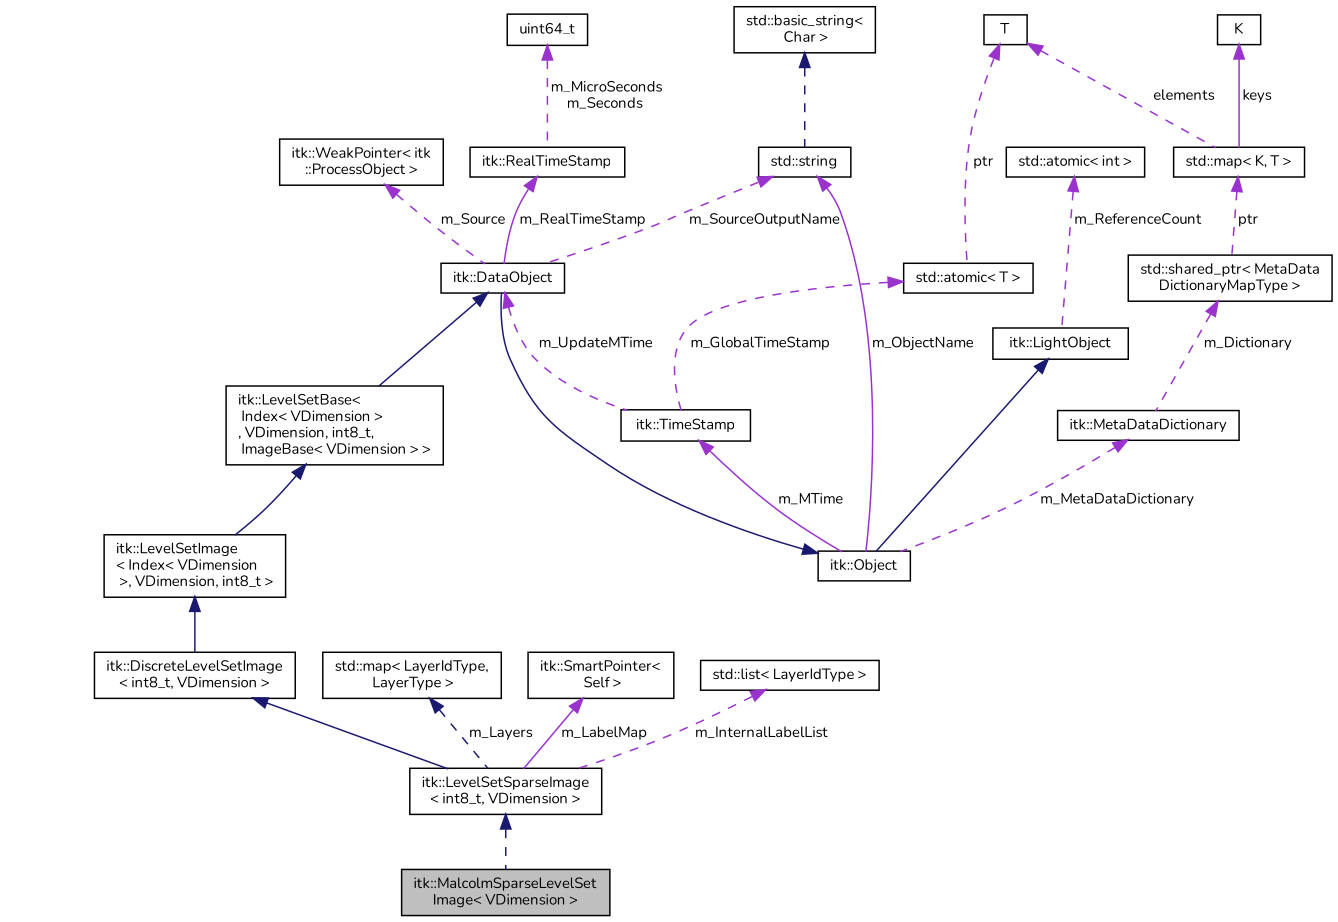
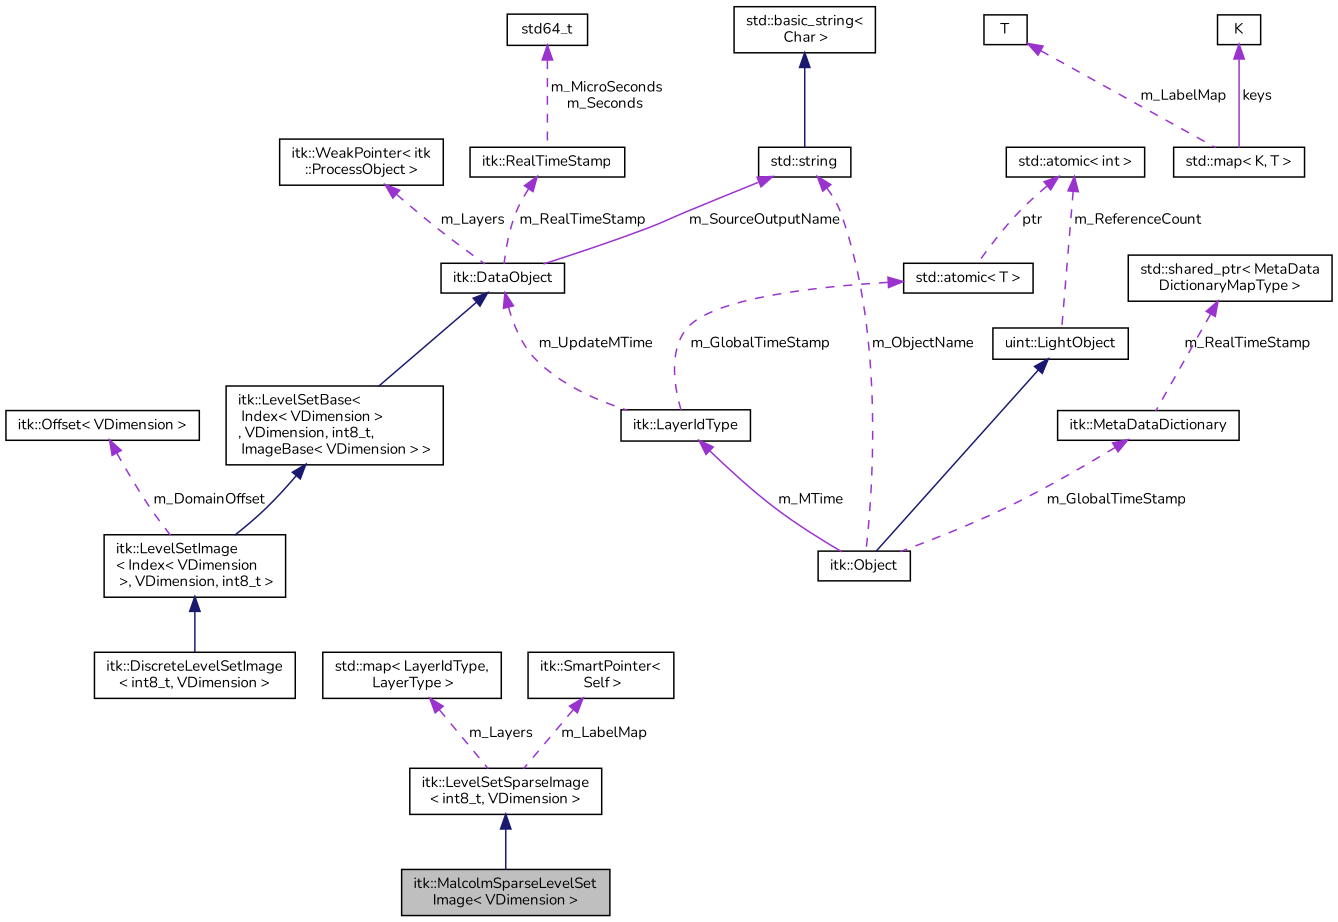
  digraph {
    fontname=Nunito
    rankdir=TB
    node [color=black fillcolor=white fontname=Nunito fontsize=10 shape=record style=filled]
    edge [color=darkorchid3 dir=back fontname=Nunito fontsize=10 labelfontname=Helvetica labelfontsize=10 style=dashed]
    n1 [fillcolor=grey75 fontcolor=black height=0.2 label="itk::MalcolmSparseLevelSet\lImage\< VDimension \>" width=0.4]
    n2 [height=0.2 label="itk::LevelSetSparseImage\l\< int8_t, VDimension \>" width=0.4]
    n3 [height=0.2 label="itk::DiscreteLevelSetImage\l\< int8_t, VDimension \>" width=0.4]
    n4 [height=0.2 label="itk::LevelSetImage\l\< Index\< VDimension\l \>, VDimension, int8_t \>" width=0.4]
    n5 [height=0.2 label="itk::LevelSetBase\<\l Index\< VDimension \>\l, VDimension, int8_t,\l ImageBase\< VDimension \> \>" width=0.4]
    n6 [height=0.2 label="itk::DataObject" width=0.4]
-   n7 [height=0.2 label="itk::TimeStamp" width=0.4]
+   n7 [height=0.2 label="itk::LayerIdType" width=0.4]
    n8 [height=0.2 label="itk::Object" width=0.4]
-   n9 [height=0.2 label="itk::LightObject" width=0.4]
+   n9 [height=0.2 label="uint::LightObject" width=0.4]
    n10 [height=0.2 label="std::atomic\< int \>" width=0.4]
    n11 [height=0.2 label="std::atomic\< T \>" width=0.4]
    n12 [height=0.2 label=T width=0.4]
    n13 [height=0.2 label="std::map\< K, T \>" width=0.4]
    n14 [height=0.2 label="std::shared_ptr\< MetaData\lDictionaryMapType \>" width=0.4]
    n15 [height=0.2 label="itk::MetaDataDictionary" width=0.4]
    n16 [height=0.2 label=K width=0.4]
    n17 [height=0.2 label="std::string" width=0.4]
    n18 [height=0.2 label="std::basic_string\<\l Char \>" width=0.4]
    n19 [height=0.2 label="itk::WeakPointer\< itk\l::ProcessObject \>" width=0.4]
    n20 [height=0.2 label="itk::RealTimeStamp" width=0.4]
-   n21 [height=0.2 label=uint64_t width=0.4]
+   n21 [height=0.2 label=std64_t width=0.4]
+   n22 [height=0.2 label="itk::Offset\< VDimension \>" width=0.4]
    n23 [height=0.2 label="std::map\< LayerIdType,\l LayerType \>" width=0.4]
    n24 [height=0.2 label="itk::SmartPointer\<\l Self \>" width=0.4]
-   n25 [height=0.2 label="std::list\< LayerIdType \>" width=0.4]
-   n2 -> n1 [color=midnightblue]
-   n3 -> n2 [color=midnightblue style=solid]
+   n2 -> n1 [color=midnightblue style=solid]
    n4 -> n3 [color=midnightblue style=solid]
    n5 -> n4 [color=midnightblue style=solid]
    n6 -> n5 [color=midnightblue style=solid]
    n6 -> n7 [label=" m_UpdateMTime"]
    n7 -> n8 [label=" m_MTime" style=solid]
-   n8 -> n6 [color=midnightblue style=solid]
    n9 -> n8 [color=midnightblue style=solid]
    n10 -> n9 [label=" m_ReferenceCount"]
    n11 -> n7 [label=" m_GlobalTimeStamp"]
-   n12 -> n11 [label=" ptr"]
-   n12 -> n13 [label=" elements"]
-   n13 -> n14 [label=" ptr"]
-   n14 -> n15 [label=" m_Dictionary"]
-   n15 -> n8 [label=" m_MetaDataDictionary"]
+   n10 -> n11 [label=" ptr"]
+   n12 -> n13 [label=" m_LabelMap"]
+   n14 -> n15 [label=" m_RealTimeStamp"]
+   n15 -> n8 [label=" m_GlobalTimeStamp"]
    n16 -> n13 [label=" keys" style=solid]
-   n17 -> n6 [label=" m_SourceOutputName"]
-   n17 -> n8 [label=" m_ObjectName" style=solid]
-   n18 -> n17 [color=midnightblue]
-   n19 -> n6 [label=" m_Source"]
-   n20 -> n6 [label=" m_RealTimeStamp" style=solid]
+   n17 -> n6 [label=" m_SourceOutputName" style=solid]
+   n17 -> n8 [label=" m_ObjectName"]
+   n18 -> n17 [color=midnightblue style=solid]
+   n19 -> n6 [label=" m_Layers"]
+   n20 -> n6 [label=" m_RealTimeStamp"]
    n21 -> n20 [label=" m_MicroSeconds\nm_Seconds"]
-   n23 -> n2 [color=midnightblue label=" m_Layers"]
-   n24 -> n2 [label=" m_LabelMap" style=solid]
-   n25 -> n2 [label=" m_InternalLabelList"]
+   n22 -> n4 [label=" m_DomainOffset"]
+   n23 -> n2 [label=" m_Layers"]
+   n24 -> n2 [label=" m_LabelMap"]
  }
